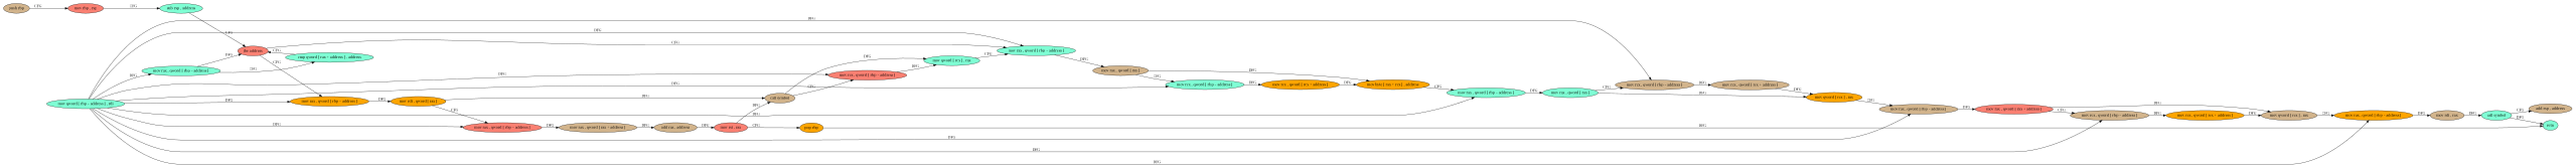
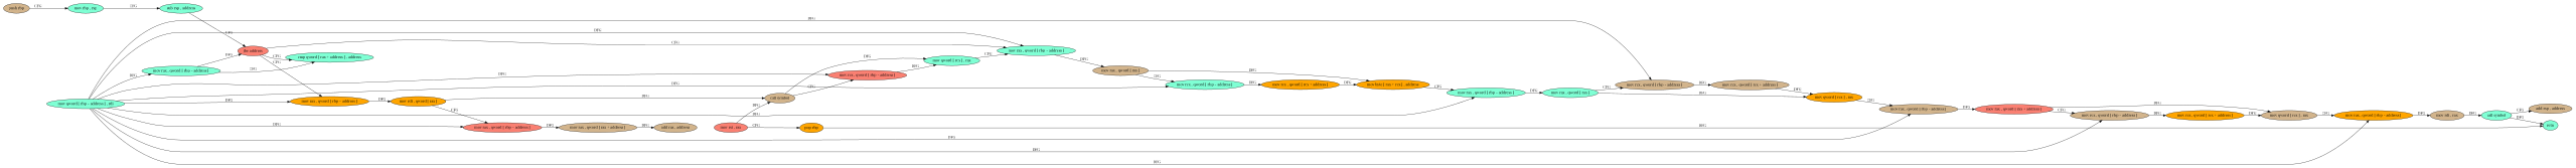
  digraph {
    fontname="Playfair Display"
    rankdir=LR
    node [fillcolor=tan fontname="Playfair Display" style=filled]
    edge [fontname="Playfair Display"]
    n1 [label="push rbp"]
-   n2 [fillcolor=salmon label="mov rbp , rsp"]
+   n2 [fillcolor=aquamarine label="mov rbp , rsp"]
    n3 [fillcolor=aquamarine label="sub rsp , address"]
    n4 [fillcolor=salmon label="jbe address"]
    n5 [fillcolor=aquamarine label="mov qword [ rbp - address ] , rdi"]
    n6 [fillcolor=aquamarine label="mov rax , qword [ rbp - address ]"]
    n7 [fillcolor=aquamarine label="mov rax , qword [ rbp - address ]"]
    n8 [fillcolor=orange label="mov rax , qword [ rbp - address ]"]
    n9 [fillcolor=aquamarine label="mov rcx , qword [ rbp - address ]"]
    n10 [fillcolor=aquamarine label="mov rax , qword [ rbp - address ]"]
    n11 [label="mov rcx , qword [ rbp - address ]"]
    n12 [label="mov rax , qword [ rbp - address ]"]
    n13 [label="mov rcx , qword [ rbp - address ]"]
    n14 [fillcolor=orange label="mov rax , qword [ rbp - address ]"]
    n15 [fillcolor=salmon label="mov rax , qword [ rbp - address ]"]
    n16 [fillcolor=salmon label="mov rcx , qword [ rbp - address ]"]
    n17 [fillcolor=aquamarine label="cmp qword [ rax + address ] , address"]
    n18 [label="mov rax , qword [ rax ]"]
    n19 [fillcolor=orange label="mov rdi , qword [ rax ]"]
    n20 [fillcolor=orange label="mov rcx , qword [ rcx + address ]"]
    n21 [fillcolor=aquamarine label="mov rax , qword [ rax ]"]
    n22 [label="mov rcx , qword [ rcx + address ]"]
    n23 [fillcolor=salmon label="mov rax , qword [ rax + address ]"]
    n24 [fillcolor=orange label="mov rcx , qword [ rcx + address ]"]
    n25 [label="mov rdi , rax"]
    n26 [label="mov rax , qword [ rax + address ]"]
    n27 [fillcolor=aquamarine label="mov qword [ rcx ] , rax"]
    n28 [fillcolor=orange label="mov byte [ rax + rcx ] , address"]
    n29 [label="call symbol"]
    n30 [fillcolor=orange label="mov qword [ rcx ] , rax"]
    n31 [label="mov qword [ rcx ] , rax"]
    n32 [fillcolor=aquamarine label="call symbol"]
    n33 [label="add rsp , address"]
    n34 [fillcolor=aquamarine label=retn]
    n35 [fillcolor=orange label="pop rbp"]
    n36 [label="add rax , address"]
    n37 [fillcolor=salmon label="mov rsi , rax"]
    n1 -> n2 [label=CFG]
    n2 -> n3 [label=CFG]
    n3 -> n4 [label=CFG]
    n4 -> n7 [label=CFG]
    n4 -> n8 [label=CFG]
    n5 -> n6 [label=DFG]
    n5 -> n7 [label=DFG]
    n5 -> n8 [label=DFG]
    n5 -> n9 [label=DFG]
    n5 -> n10 [label=DFG]
    n5 -> n11 [label=DFG]
    n5 -> n12 [label=DFG]
    n5 -> n13 [label=DFG]
    n5 -> n14 [label=DFG]
    n5 -> n15 [label=DFG]
    n5 -> n16 [label=DFG]
    n6 -> n4 [label=DFG]
    n6 -> n17 [label=CFG]
    n7 -> n18 [label=DFG]
    n8 -> n19 [label=DFG]
    n9 -> n20 [label=DFG]
    n10 -> n21 [label=DFG]
    n11 -> n22 [label=DFG]
    n12 -> n23 [label=DFG]
    n13 -> n24 [label=DFG]
    n14 -> n25 [label=DFG]
    n15 -> n26 [label=DFG]
    n16 -> n27 [label=DFG]
-   n17 -> n4 [label=CFG]
+   n4 -> n17 [label=CFG]
    n18 -> n9 [label=CFG]
    n18 -> n28 [label=DFG]
    n19 -> n15 [label=CFG]
    n19 -> n29 [label=DFG]
    n20 -> n28 [label=DFG]
    n21 -> n11 [label=CFG]
    n21 -> n30 [label=DFG]
    n22 -> n30 [label=DFG]
    n23 -> n13 [label=CFG]
    n23 -> n31 [label=DFG]
    n24 -> n31 [label=DFG]
    n25 -> n32 [label=DFG]
    n26 -> n36 [label=DFG]
    n27 -> n7 [label=CFG]
    n28 -> n10 [label=CFG]
    n29 -> n16 [label=CFG]
    n29 -> n27 [label=DFG]
    n30 -> n12 [label=CFG]
    n31 -> n14 [label=CFG]
    n32 -> n33 [label=CFG]
    n32 -> n34 [label=DFG]
    n35 -> n34 [label=DFG]
-   n36 -> n37 [label=DFG]
    n37 -> n29 [label=DFG]
    n37 -> n35 [label=CFG]
  }
